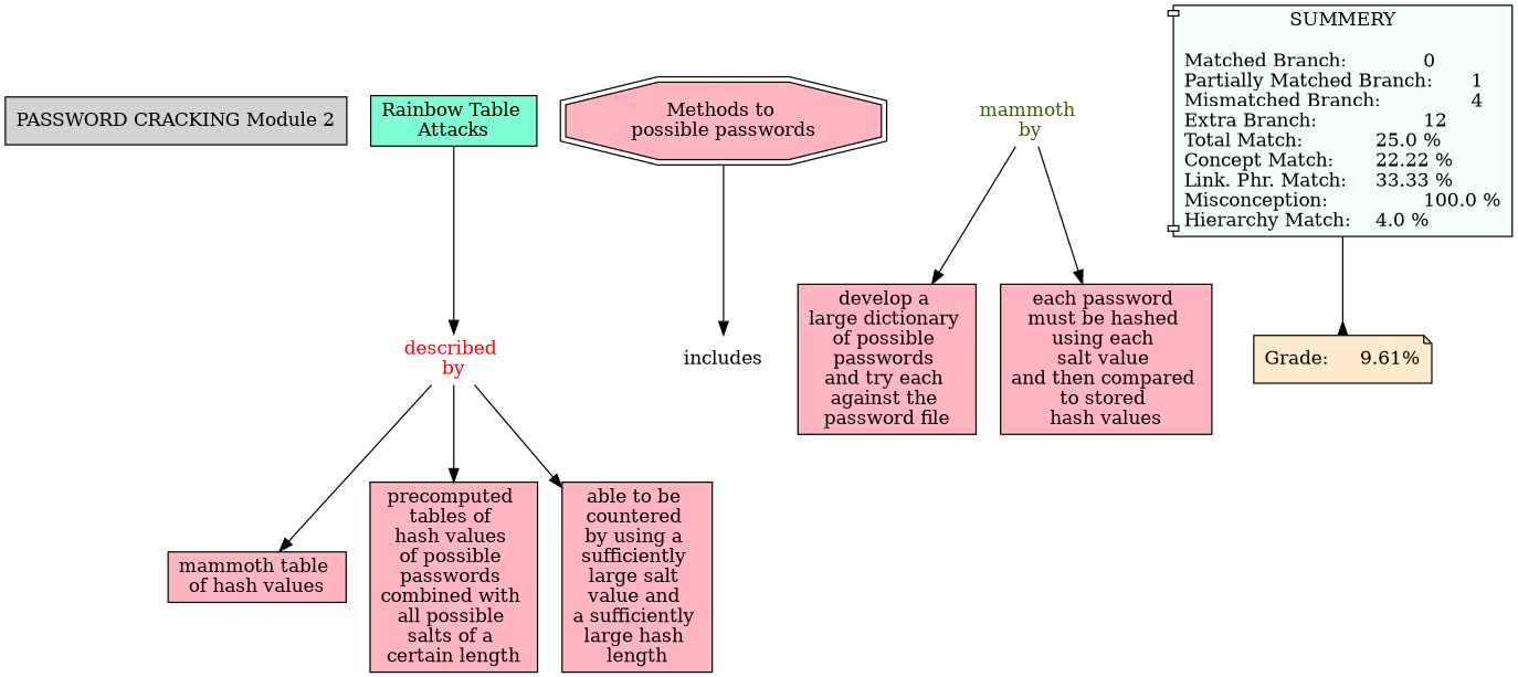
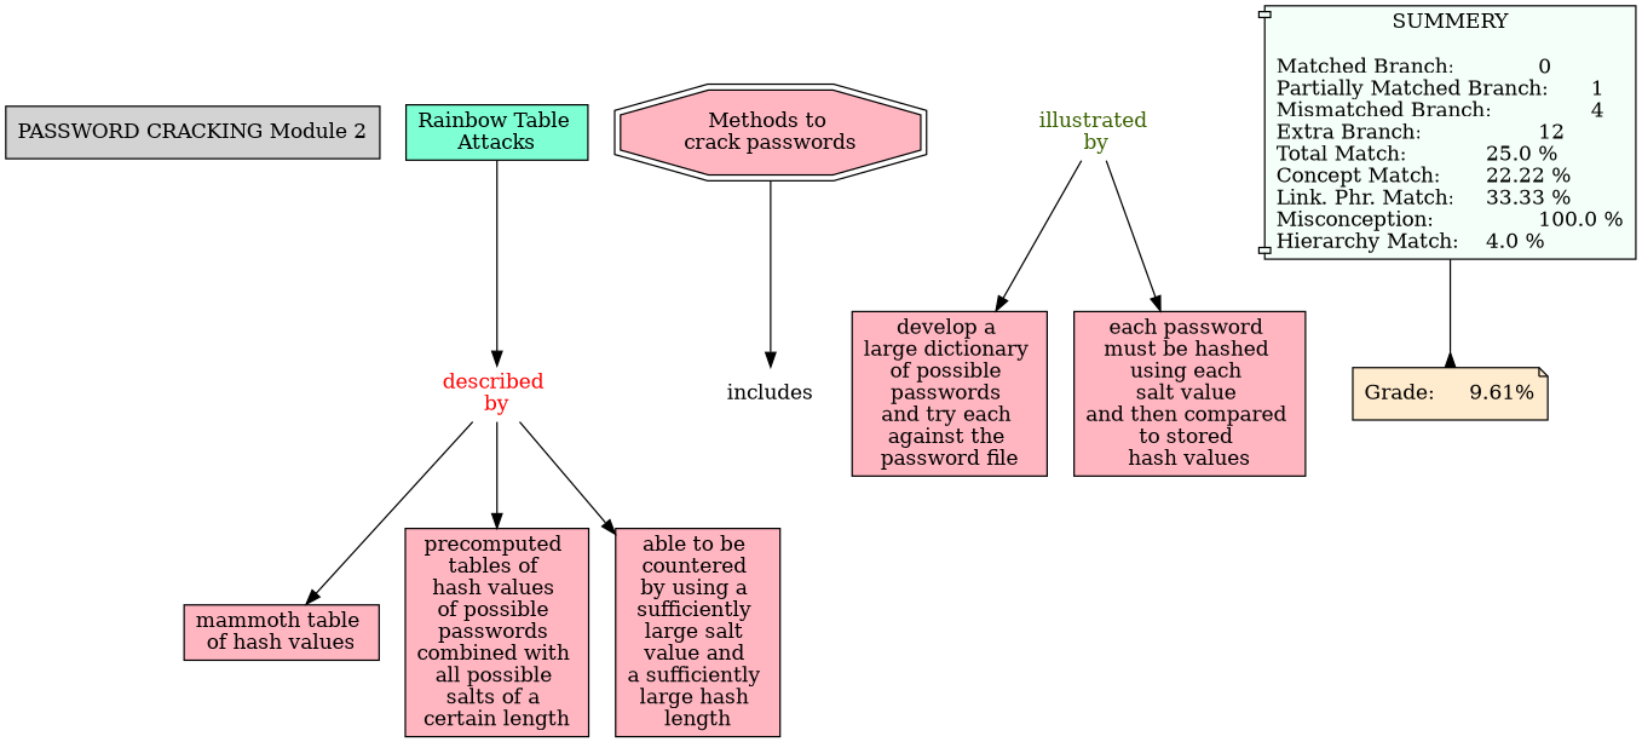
  digraph {
    node [Gsplines=true shape=rect style=filled fillcolor="#FFB6C1"]
    edge [constraint=true]
    n1 [label="PASSWORD CRACKING Module 2" fillcolor=""]
    n2 [fontcolor=red label="described \nby" shape=none style="" fillcolor=""]
    n3 [label="mammoth table \nof hash values\n"]
    n4 [label="precomputed \ntables of \nhash values \nof possible \npasswords \ncombined with \nall possible \nsalts of a \ncertain length\n"]
    n5 [label="able to be \ncountered \nby using a \nsufficiently \nlarge salt \nvalue and \na sufficiently \nlarge hash \nlength"]
    n6 [fontcolor=black label=includes shape=none style="" fillcolor=""]
    n7 [fillcolor=aquamarine label="Rainbow Table \nAttacks"]
-   n8 [fontcolor="#3B6300" label="mammoth \nby" shape=none style="" fillcolor=""]
+   n8 [fontcolor="#3B6300" label="illustrated \nby" shape=none style="" fillcolor=""]
    n9 [label="develop a \nlarge dictionary \nof possible \npasswords \nand try each \nagainst the \npassword file\n"]
    n10 [label="each password \nmust be hashed \nusing each \nsalt value \nand then compared \nto stored \nhash values\n"]
-   n11 [label="Methods to \npossible passwords\n" shape=doubleoctagon]
+   n11 [label="Methods to \ncrack passwords\n" shape=doubleoctagon]
    n12 [fillcolor="#F5FFFA" label="SUMMERY\n\nMatched Branch:		0\lPartially Matched Branch:	1\lMismatched Branch:		4\lExtra Branch:			12\lTotal Match:		25.0 %\lConcept Match:	22.22 %\lLink. Phr. Match:	33.33 %\lMisconception:		100.0 %\lHierarchy Match:	4.0 %\l" shape=component]
    n13 [fillcolor="#FFEBCD" label="Grade:	9.61%" shape=note]
    n2 -> n3
    n2 -> n4
    n2 -> n5
    n7 -> n2
    n8 -> n9
    n8 -> n10
    n11 -> n6
    n12 -> n13 [arrowhead=inv color=black]
  }
